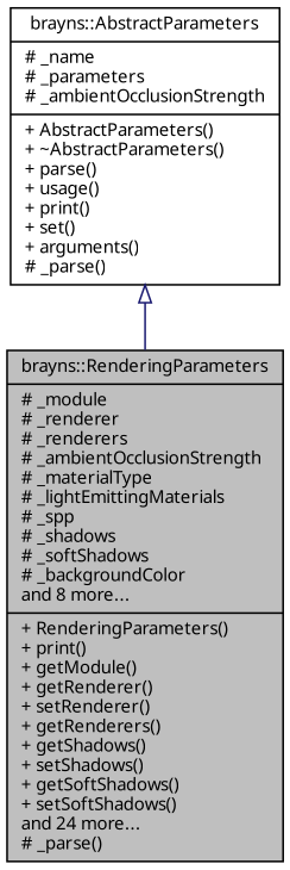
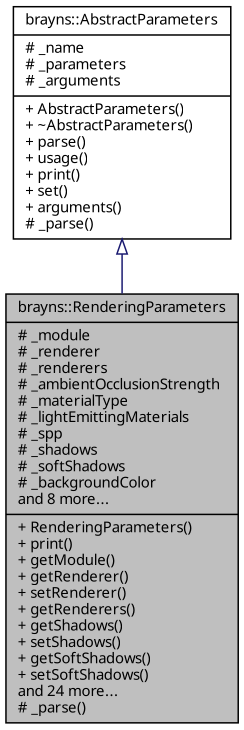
  digraph {
    node [color=black fontname=Sans fontsize=10 shape=record style=filled]
    n1 [fillcolor=grey75 fontcolor=black height=0.2 label="{brayns::RenderingParameters\n|# _module\l# _renderer\l# _renderers\l# _ambientOcclusionStrength\l# _materialType\l# _lightEmittingMaterials\l# _spp\l# _shadows\l# _softShadows\l# _backgroundColor\land 8 more...\l|+ RenderingParameters()\l+ print()\l+ getModule()\l+ getRenderer()\l+ setRenderer()\l+ getRenderers()\l+ getShadows()\l+ setShadows()\l+ getSoftShadows()\l+ setSoftShadows()\land 24 more...\l# _parse()\l}" width=0.4]
-   n2 [fillcolor=white height=0.2 label="{brayns::AbstractParameters\n|# _name\l# _parameters\l# _ambientOcclusionStrength\l|+ AbstractParameters()\l+ ~AbstractParameters()\l+ parse()\l+ usage()\l+ print()\l+ set()\l+ arguments()\l# _parse()\l}" width=0.4]
+   n2 [fillcolor=white height=0.2 label="{brayns::AbstractParameters\n|# _name\l# _parameters\l# _arguments\l|+ AbstractParameters()\l+ ~AbstractParameters()\l+ parse()\l+ usage()\l+ print()\l+ set()\l+ arguments()\l# _parse()\l}" width=0.4]
    n2 -> n1 [arrowtail=onormal color=midnightblue dir=back fontname=Sans fontsize=10 labelfontname=Sans labelfontsize=10 style=solid]
  }
